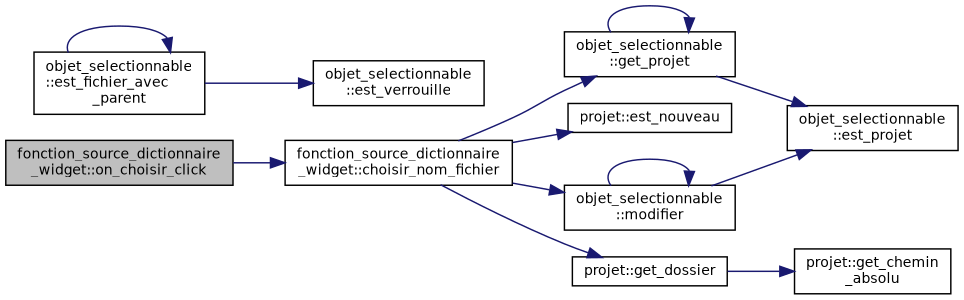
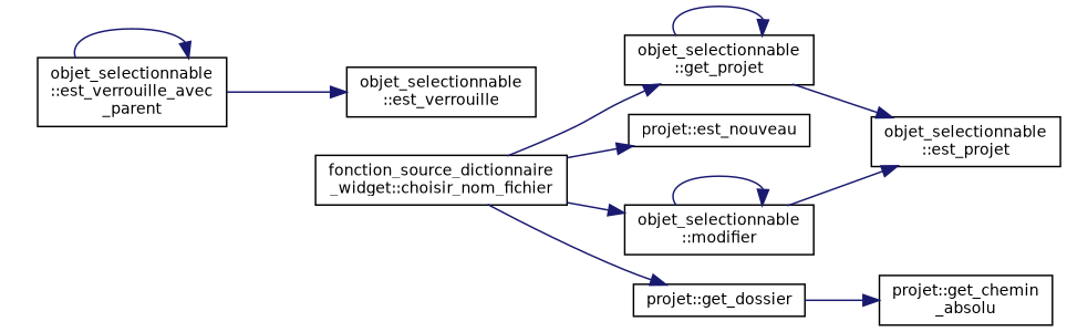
  digraph {
    rankdir=LR
    node [color=black fillcolor=white fontname=Helvetica fontsize=10 shape=record style=filled]
    edge [color=midnightblue fontname=Helvetica fontsize=10 labelfontname=Helvetica labelfontsize=10 style=solid]
-   n1 [fillcolor=grey75 fontcolor=black height=0.2 label="fonction_source_dictionnaire\l_widget::on_choisir_click" width=0.4]
    n2 [height=0.2 label="fonction_source_dictionnaire\l_widget::choisir_nom_fichier" width=0.4]
    n3 [height=0.2 label="objet_selectionnable\l::get_projet" width=0.4]
    n4 [height=0.2 label="projet::est_nouveau" width=0.4]
    n5 [height=0.2 label="projet::get_dossier" width=0.4]
    n6 [height=0.2 label="objet_selectionnable\l::modifier" width=0.4]
    n7 [height=0.2 label="objet_selectionnable\l::est_projet" width=0.4]
    n8 [height=0.2 label="projet::get_chemin\l_absolu" width=0.4]
-   n9 [height=0.2 label="objet_selectionnable\l::est_fichier_avec\l_parent" width=0.4]
+   n9 [height=0.2 label="objet_selectionnable\l::est_verrouille_avec\l_parent" width=0.4]
    n10 [height=0.2 label="objet_selectionnable\l::est_verrouille" width=0.4]
-   n1 -> n2
    n2 -> n3
    n2 -> n4
    n2 -> n5
    n2 -> n6
    n3 -> n3
    n3 -> n7
    n5 -> n8
    n6 -> n6
    n6 -> n7
    n9 -> n9
    n9 -> n10
  }
